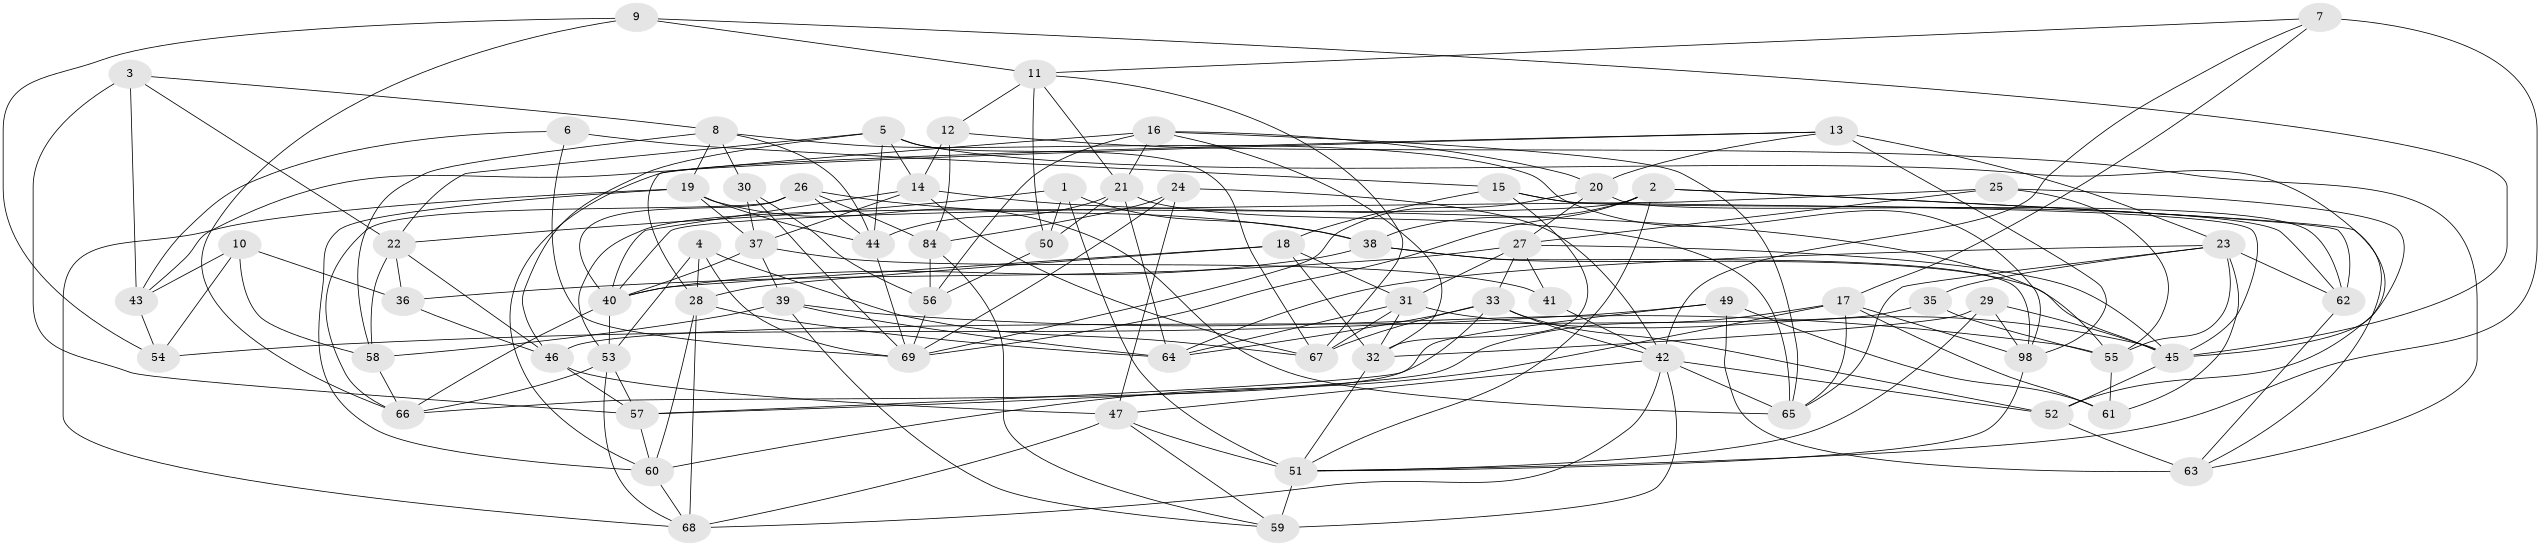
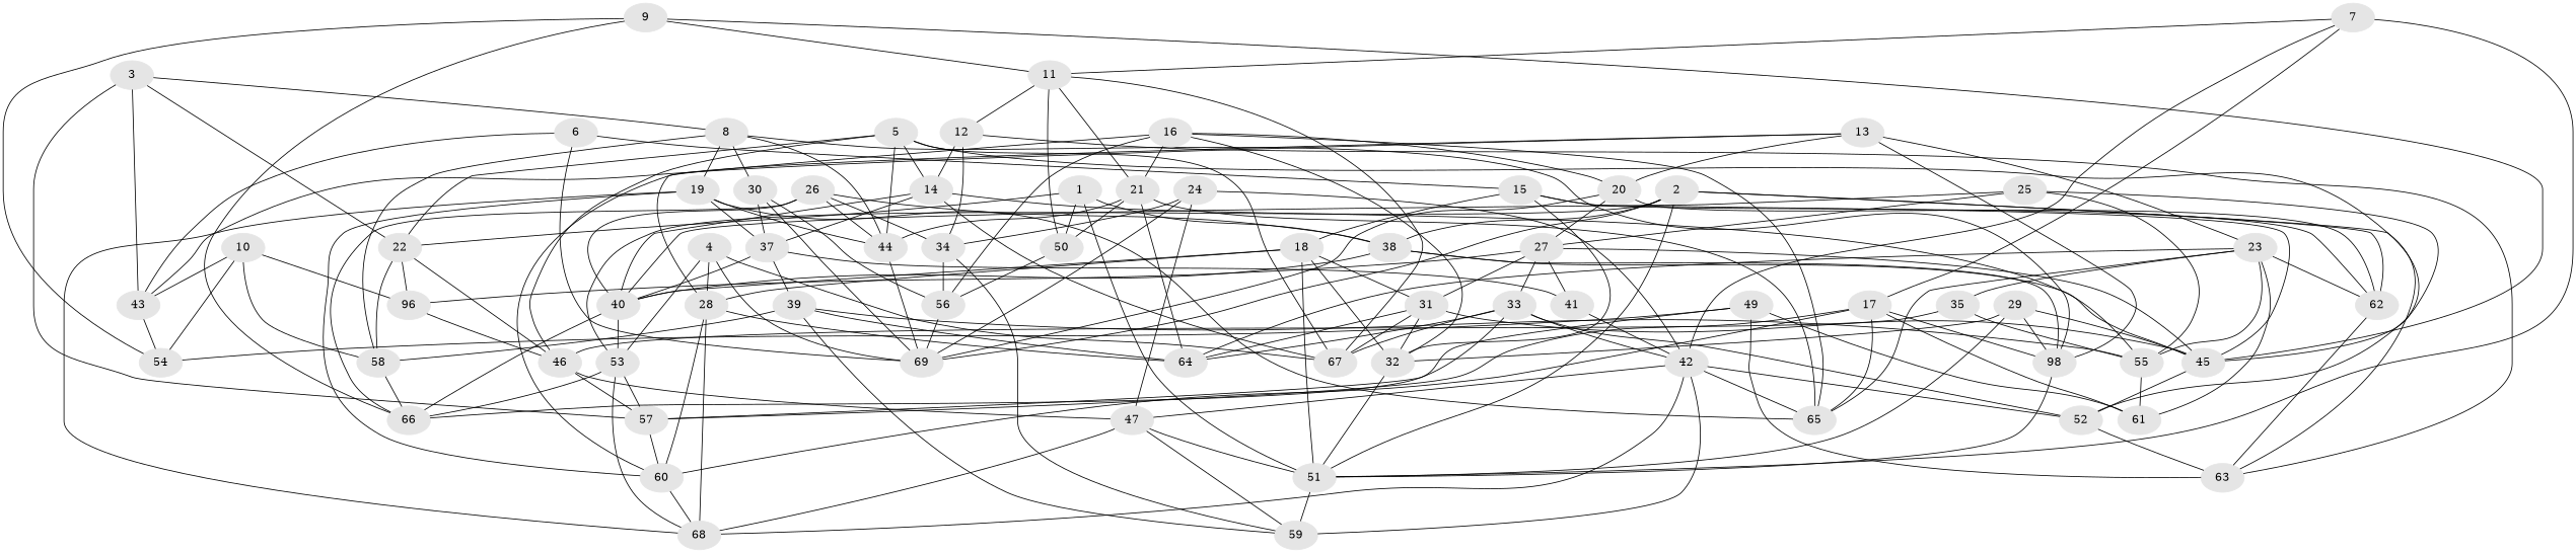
  graph {
    node [color=gray90 style=filled]
    edge [weight=1.0]
    1
    22
    38
    50
    51
    46
    58
-   36
+   36 [label=96]
    45
    n10 [label=98]
    40
    56
    59
    2
    53
    62
    63
    69
    57
    66
    68
    3
    8
    43
    44
    19
    30
    54
    60
    4
    28
    67
    64
    5
    14
    37
    55
    52
    47
    6
    15
    18
    32
    7
    11
    17
    42
    12
    21
    65
    61
    9
    10
-   34 [label=84]
+   34
    13
    20
    23
    27
    35
    41
    39
    31
    16
    33
    24
    25
    26
    29
    49
    1 -- 22
    1 -- 38
    1 -- 50
    1 -- 51
    22 -- 46
    22 -- 58
    22 -- 36
    38 -- 45
    38 -- n10
    38 -- 40
    50 -- 56 [weight=2.0]
    51 -- 59 [weight=2.0]
    46 -- 57
    46 -- 47
    58 -- 66
    36 -- 46
    45 -- 52
    n10 -- 51
    40 -- 53
    40 -- 66
    56 -- 69
    2 -- 38
    2 -- 51
    2 -- 53
    2 -- 62
    2 -- 63
    2 -- 69
    53 -- 57
    53 -- 66
    53 -- 68
    62 -- 63
    57 -- 60
    3 -- 22
    3 -- 57
    3 -- 8
    3 -- 43
    8 -- 58
    8 -- n10
    8 -- 44
    8 -- 19
    8 -- 30
    43 -- 54 [weight=2.0]
    44 -- 69
    19 -- 68
    19 -- 44
    19 -- 60
    19 -- 37
    19 -- 65
    30 -- 56
    30 -- 69
    30 -- 37
    60 -- 68
    4 -- 53
    4 -- 69
    4 -- 28
    4 -- 67
    28 -- 68
    28 -- 60
    28 -- 64
    5 -- 22
    5 -- 46
    5 -- 45
    5 -- 44
    5 -- 67
    5 -- 14
    14 -- 40
    14 -- 67
    14 -- 37
    14 -- 55
    37 -- 40
    37 -- 41
    37 -- 39
    55 -- 61
    52 -- 63
    47 -- 51
    47 -- 59
    47 -- 68
    6 -- 69
    6 -- 43
    6 -- 15 [weight=2.0]
    15 -- 45
    15 -- 62
    15 -- 18
    15 -- 32
+   18 -- 51
    18 -- 40
    18 -- 28
    18 -- 32
    18 -- 31
    32 -- 51
    7 -- 51
    7 -- 11
    7 -- 17
    7 -- 42
    11 -- 50
    11 -- 67
    11 -- 12
    11 -- 21
    17 -- n10
    17 -- 57
    17 -- 60
    17 -- 65
    17 -- 61
    42 -- 59
    42 -- 68
    42 -- 52 [weight=2.0]
    42 -- 47
    42 -- 65
    12 -- 63
    12 -- 14
    12 -- 34
    21 -- 50 [weight=2.0]
    21 -- 44 [weight=2.0]
    21 -- 64
    21 -- 65
    9 -- 45
    9 -- 66
    9 -- 54
    9 -- 11
    10 -- 58 [weight=2.0]
    10 -- 36 [weight=2.0]
    10 -- 43
    10 -- 54
    34 -- 56
    34 -- 59
    13 -- n10
    13 -- 43
    13 -- 60
    13 -- 20
    13 -- 23 [weight=2.0]
    20 -- 62
    20 -- 69
    20 -- 27 [weight=2.0]
    23 -- 62 [weight=2.0]
    23 -- 64
    23 -- 55
    23 -- 65
    23 -- 61
    23 -- 35 [weight=2.0]
    27 -- 36
    27 -- 45
    27 -- 41
    27 -- 31
    27 -- 33
    35 -- 46
    35 -- 55
    41 -- 42
    39 -- 58
    39 -- 59
    39 -- 64
    39 -- 55
    31 -- 45
    31 -- 67
    31 -- 64
    31 -- 32
    16 -- 56
    16 -- 28
    16 -- 32
    16 -- 21
    16 -- 65
    16 -- 20
    33 -- 57
    33 -- 67
    33 -- 64
    33 -- 52
    33 -- 42
    24 -- 69
    24 -- 47
    24 -- 42
    24 -- 34
    25 -- 40
    25 -- 55
    25 -- 52
    25 -- 27
    26 -- 38
    26 -- 40
    26 -- 66
    26 -- 44
    26 -- 34 [weight=2.0]
    29 -- 51
    29 -- 45
    29 -- n10
    29 -- 32
    49 -- 63 [weight=2.0]
    49 -- 66
    49 -- 54 [weight=2.0]
    49 -- 61
  }
